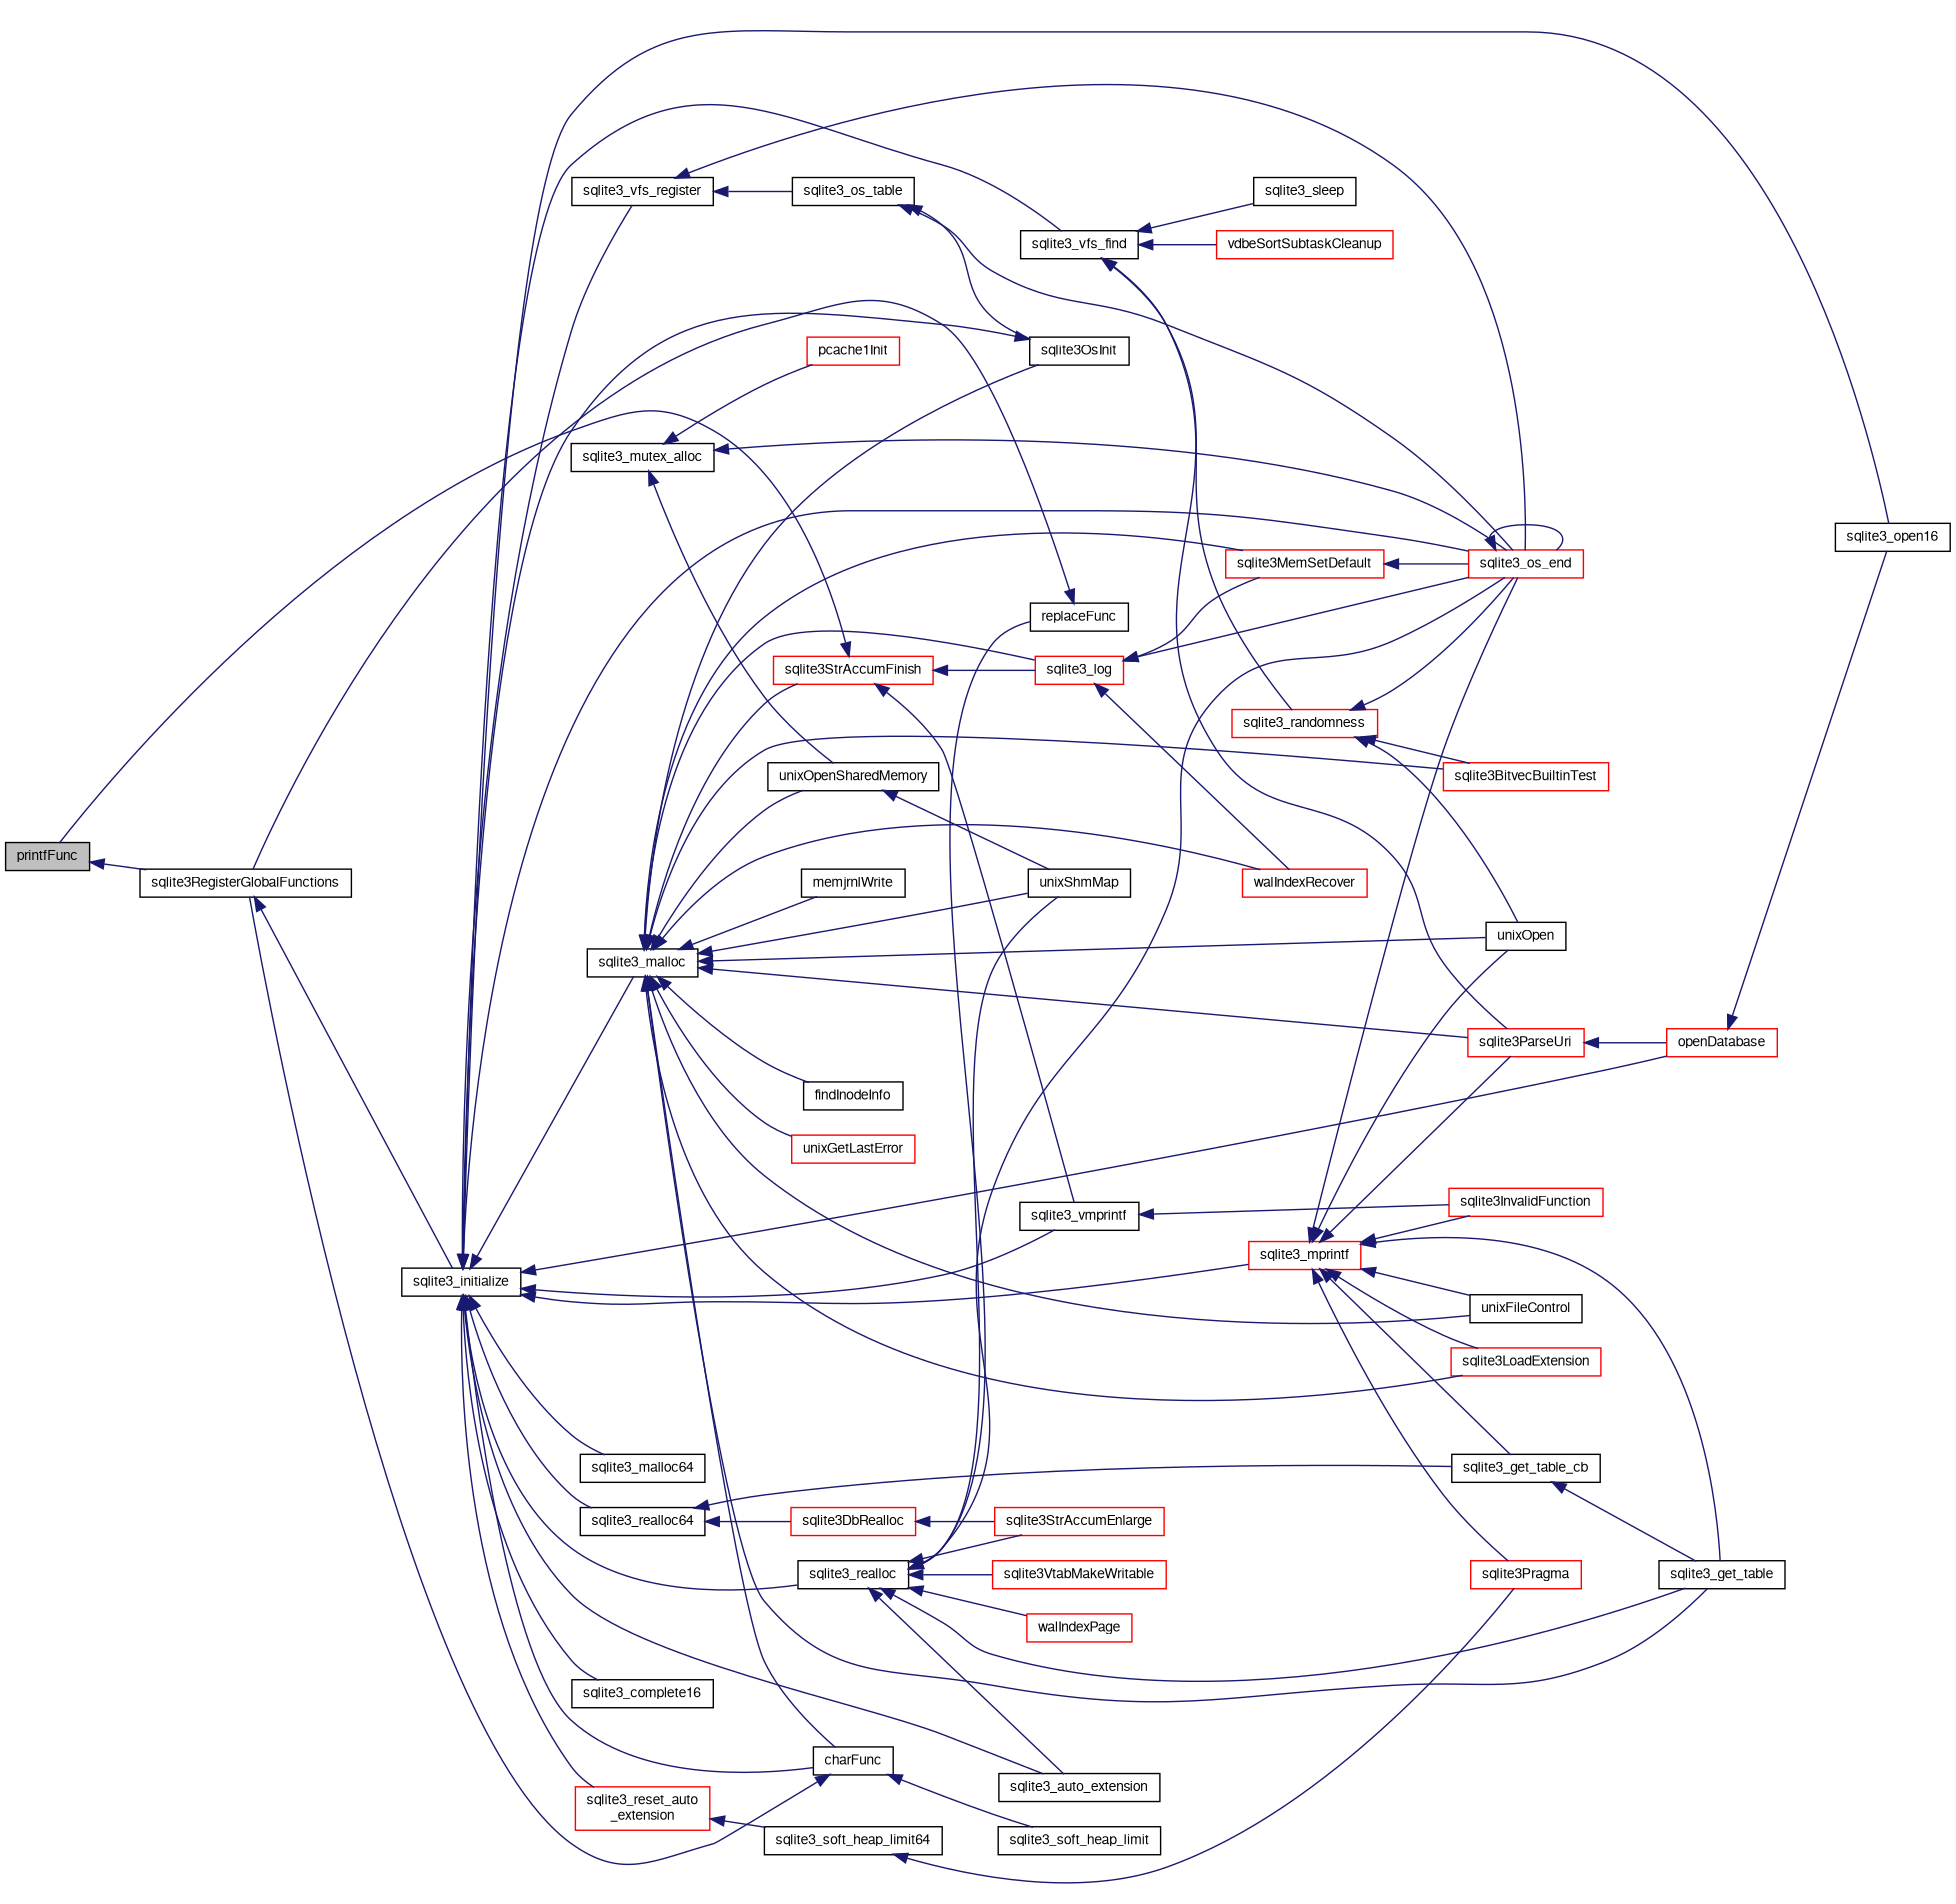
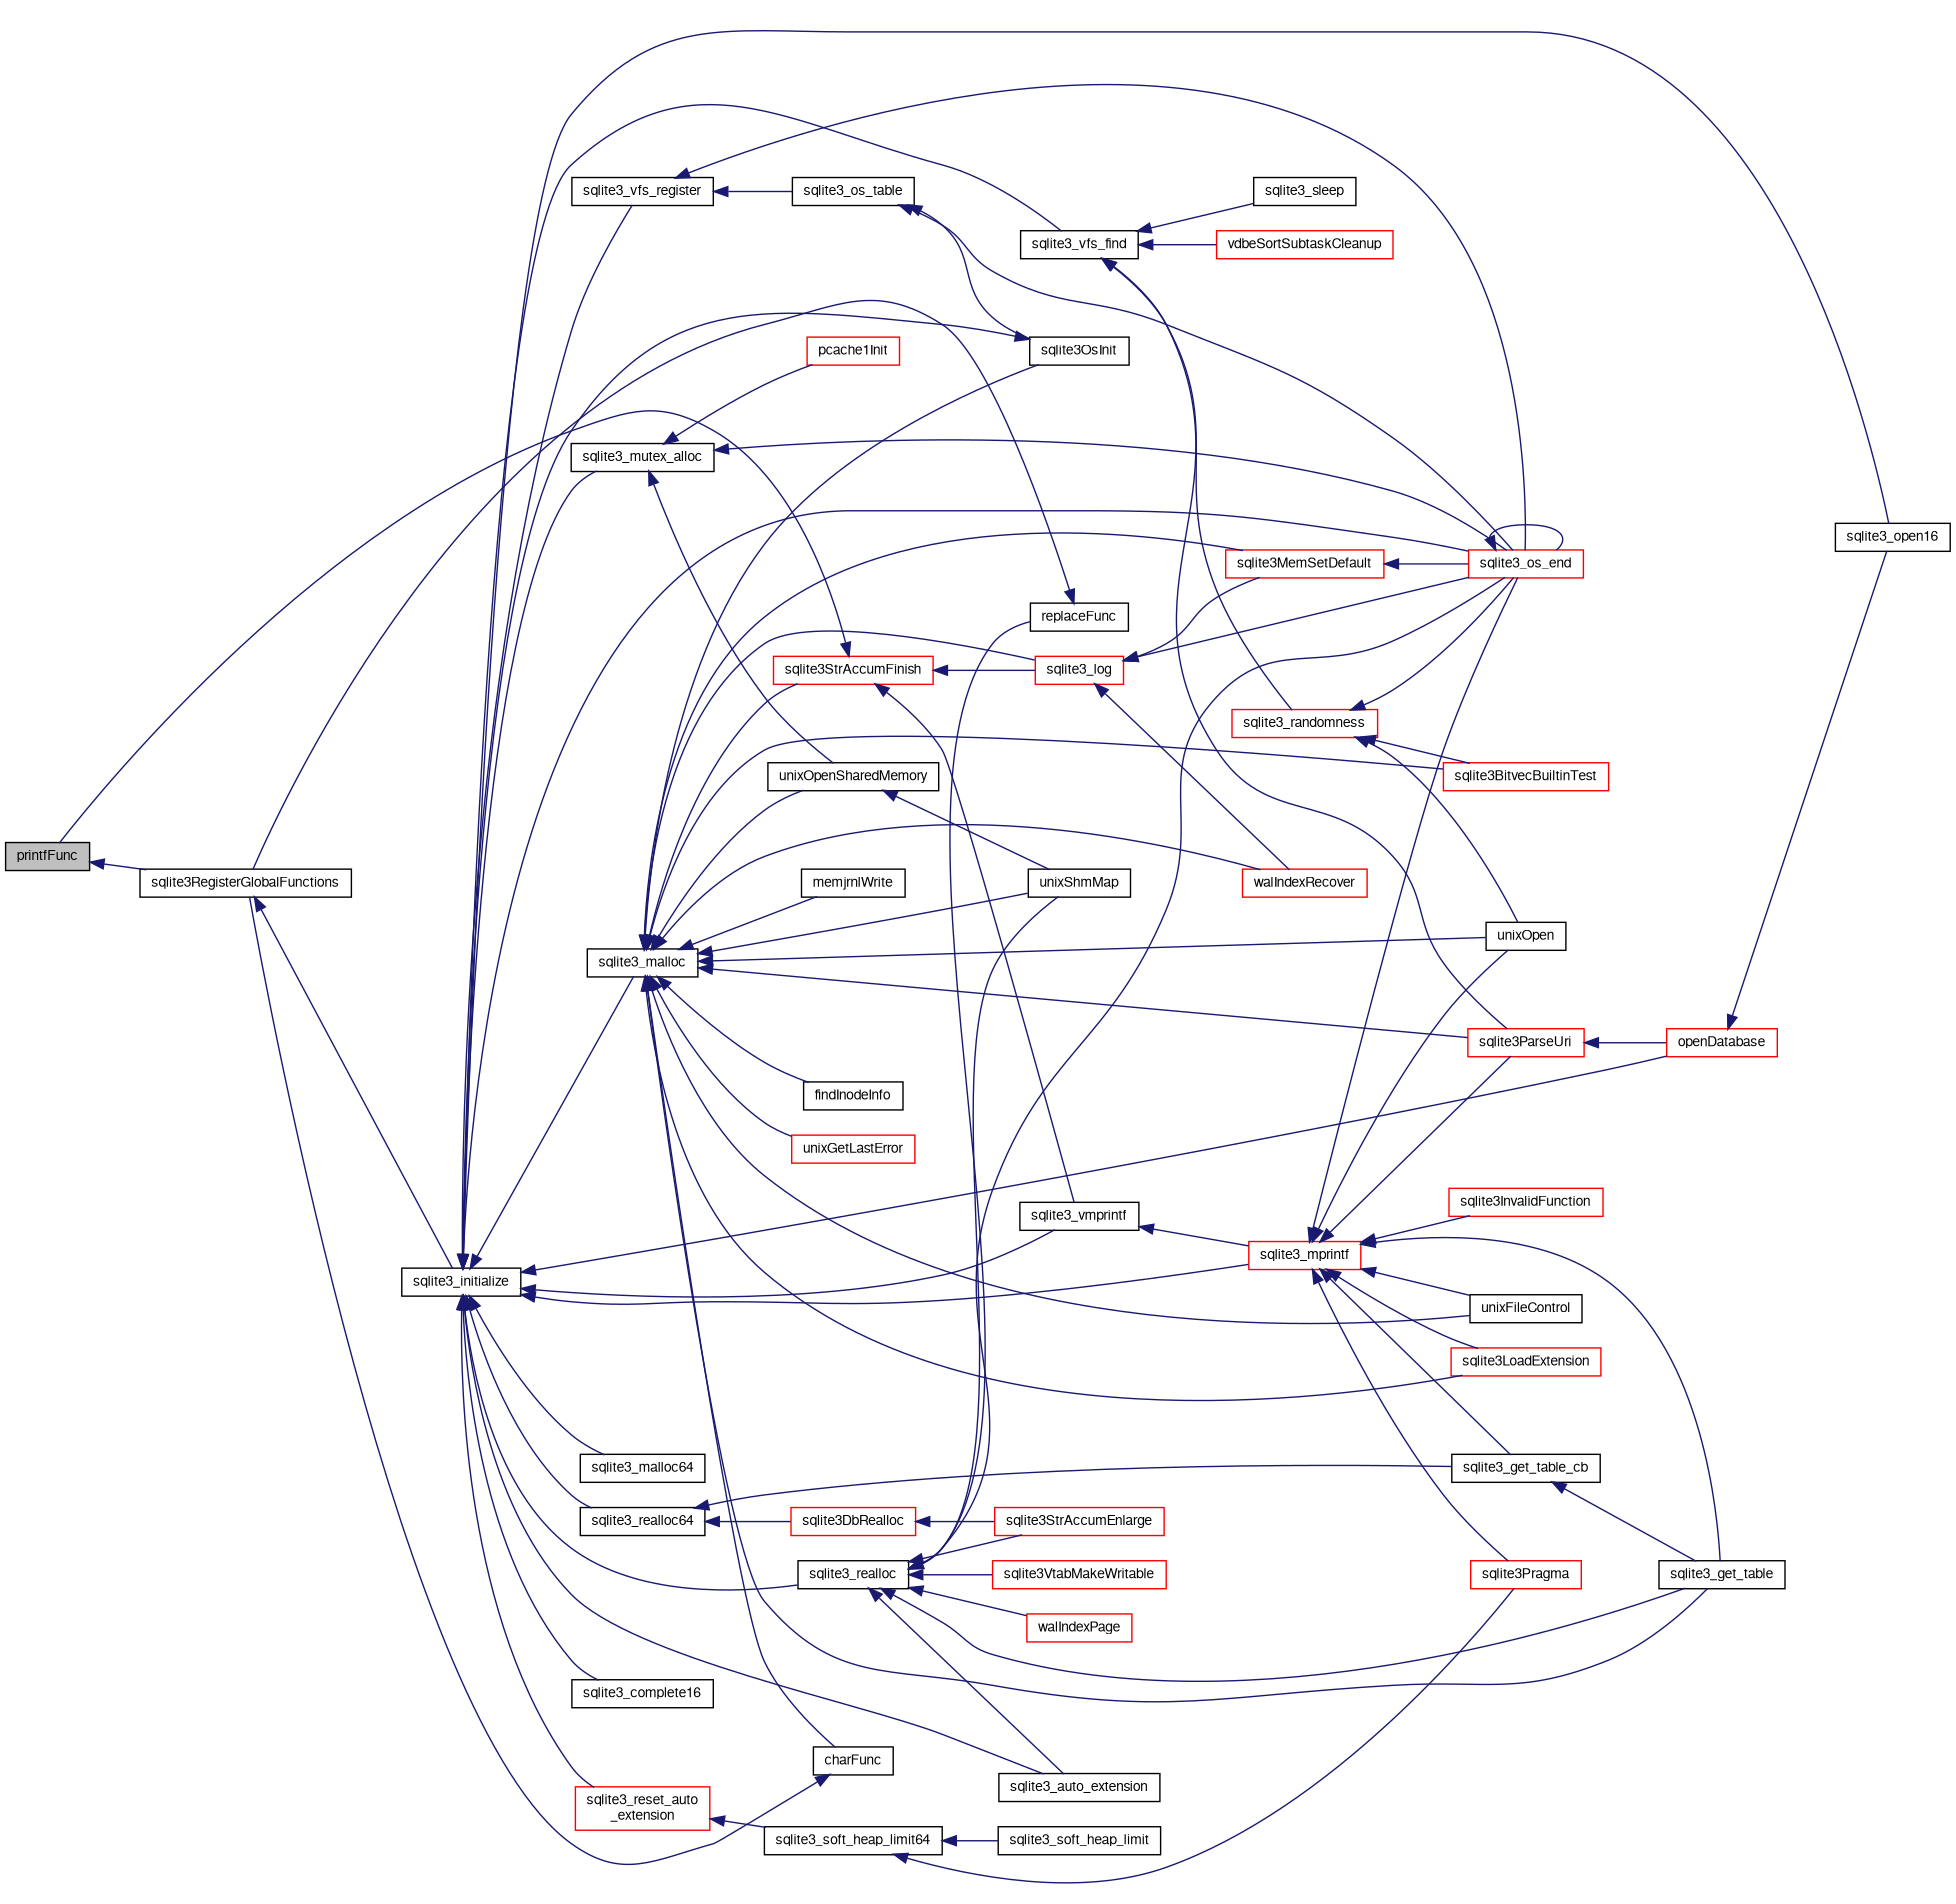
  digraph {
    rankdir=LR
    node [color=black fillcolor=white fontname=FreeSans fontsize=10 shape=record style=filled]
    edge [color=midnightblue dir=back fontname=FreeSans fontsize=10 labelfontname=FreeSans labelfontsize=10 style=solid]
    n1 [fillcolor=grey75 fontcolor=black height=0.2 label=printfFunc width=0.4]
    n2 [height=0.2 label=sqlite3RegisterGlobalFunctions width=0.4]
    n3 [height=0.2 label=sqlite3_initialize width=0.4]
    n4 [height=0.2 label=sqlite3_vfs_find width=0.4]
    n5 [color=red height=0.2 label=sqlite3_os_end width=0.4]
    n6 [color=red height=0.2 label=openDatabase width=0.4]
    n7 [height=0.2 label=sqlite3_open16 width=0.4]
    n8 [height=0.2 label=sqlite3_vfs_register width=0.4]
    n9 [height=0.2 label=sqlite3_mutex_alloc width=0.4]
    n10 [height=0.2 label=sqlite3_malloc width=0.4]
    n11 [height=0.2 label=sqlite3_vmprintf width=0.4]
    n12 [color=red height=0.2 label=sqlite3_mprintf width=0.4]
    n13 [height=0.2 label=sqlite3_malloc64 width=0.4]
    n14 [height=0.2 label=sqlite3_realloc width=0.4]
    n15 [height=0.2 label=sqlite3_auto_extension width=0.4]
    n16 [height=0.2 label=sqlite3_realloc64 width=0.4]
    n17 [color=red height=0.2 label="sqlite3_reset_auto\l_extension" width=0.4]
    n18 [height=0.2 label=sqlite3_complete16 width=0.4]
    n19 [color=red height=0.2 label=sqlite3_randomness width=0.4]
    n20 [color=red height=0.2 label=vdbeSortSubtaskCleanup width=0.4]
    n21 [color=red height=0.2 label=sqlite3ParseUri width=0.4]
    n22 [height=0.2 label=sqlite3_sleep width=0.4]
    n23 [height=0.2 label=sqlite3_os_table width=0.4]
    n24 [height=0.2 label=unixOpenSharedMemory width=0.4]
    n25 [color=red height=0.2 label=pcache1Init width=0.4]
    n26 [height=0.2 label=sqlite3_soft_heap_limit64 width=0.4]
    n27 [height=0.2 label=sqlite3_soft_heap_limit width=0.4]
    n28 [color=red height=0.2 label=sqlite3Pragma width=0.4]
    n29 [height=0.2 label=unixOpen width=0.4]
    n30 [color=red height=0.2 label=sqlite3BitvecBuiltinTest width=0.4]
    n31 [height=0.2 label=sqlite3OsInit width=0.4]
    n32 [height=0.2 label=unixShmMap width=0.4]
    n33 [color=red height=0.2 label=sqlite3MemSetDefault width=0.4]
    n34 [color=red height=0.2 label=sqlite3StrAccumFinish width=0.4]
    n35 [height=0.2 label=unixFileControl width=0.4]
    n36 [color=red height=0.2 label=sqlite3LoadExtension width=0.4]
    n37 [height=0.2 label=sqlite3_get_table width=0.4]
    n38 [color=red height=0.2 label=sqlite3_log width=0.4]
    n39 [color=red height=0.2 label=walIndexRecover width=0.4]
    n40 [height=0.2 label=findInodeInfo width=0.4]
    n41 [color=red height=0.2 label=unixGetLastError width=0.4]
    n42 [height=0.2 label=memjrnlWrite width=0.4]
    n43 [height=0.2 label=charFunc width=0.4]
    n44 [height=0.2 label=sqlite3_get_table_cb width=0.4]
    n45 [color=red height=0.2 label=sqlite3InvalidFunction width=0.4]
    n46 [color=red height=0.2 label=sqlite3StrAccumEnlarge width=0.4]
    n47 [color=red height=0.2 label=walIndexPage width=0.4]
    n48 [height=0.2 label=replaceFunc width=0.4]
    n49 [color=red height=0.2 label=sqlite3VtabMakeWritable width=0.4]
    n50 [color=red height=0.2 label=sqlite3DbRealloc width=0.4]
    n1 -> n2
    n2 -> n3
    n3 -> n4
    n3 -> n5
    n3 -> n6
    n3 -> n7
    n3 -> n8
-   n3 -> n43
+   n3 -> n9
    n3 -> n10
    n3 -> n11
    n3 -> n12
    n3 -> n13
    n3 -> n14
    n3 -> n15
    n3 -> n16
    n3 -> n17
    n3 -> n18
    n4 -> n19
    n4 -> n20
    n4 -> n21
    n4 -> n22
    n5 -> n5
    n6 -> n7
    n8 -> n5
    n8 -> n23
    n9 -> n5
    n9 -> n24
    n9 -> n25
    n10 -> n21
    n10 -> n24
    n10 -> n29
    n10 -> n30
    n10 -> n31
    n10 -> n32
    n10 -> n33
    n10 -> n34
    n10 -> n35
    n10 -> n36
    n10 -> n37
    n10 -> n38
    n10 -> n39
    n10 -> n40
    n10 -> n41
    n10 -> n42
    n10 -> n43
-   n11 -> n45
+   n11 -> n12
    n12 -> n5
    n12 -> n21
    n12 -> n28
    n12 -> n29
    n12 -> n35
    n12 -> n36
    n12 -> n37
    n12 -> n44
    n12 -> n45
    n14 -> n5
    n14 -> n15
    n14 -> n32
    n14 -> n37
    n14 -> n46
    n14 -> n47
    n14 -> n48
    n14 -> n49
    n16 -> n44
    n16 -> n50
    n17 -> n26
    n19 -> n5
    n19 -> n29
    n19 -> n30
    n21 -> n6
    n23 -> n5
    n23 -> n31
    n24 -> n32
-   n43 -> n27
+   n26 -> n27
    n26 -> n28
    n31 -> n3
    n33 -> n5
    n34 -> n1
    n34 -> n11
    n34 -> n38
    n38 -> n5
    n38 -> n33
    n38 -> n39
    n43 -> n2
    n44 -> n37
    n48 -> n2
    n50 -> n46
  }
